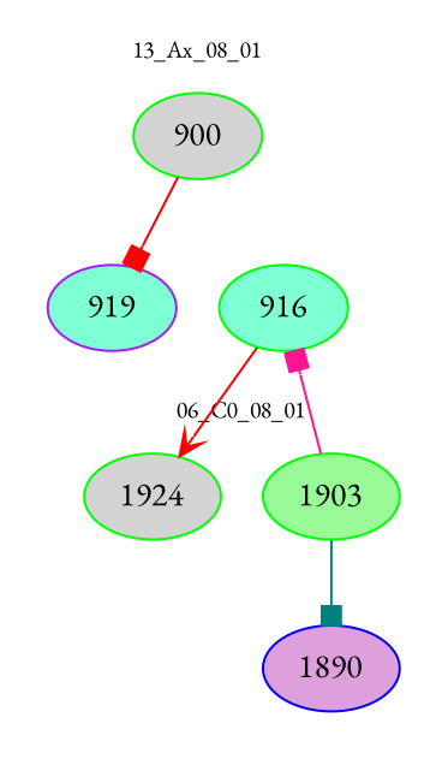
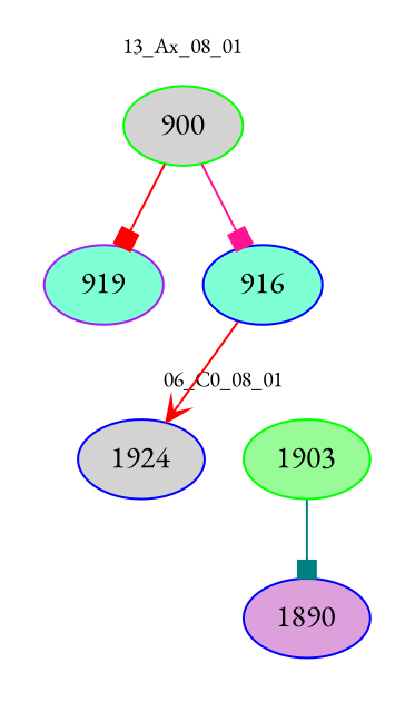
  digraph {
    fontname="EB Garamond"
    node [color=blue fillcolor=lightgrey fontname="EB Garamond" style=filled]
    edge [arrowhead=box color=red fontname="EB Garamond"]
    n1 [color=green label=900]
    n2 [color=purple fillcolor=aquamarine label=919]
-   n3 [color=green fillcolor=aquamarine label=916]
+   n3 [fillcolor=aquamarine label=916]
    n4 [color=green fillcolor=palegreen label=1903]
    n5 [fillcolor=plum label=1890]
-   n6 [color=green label=1924]
+   n6 [label=1924]
    subgraph cluster_1 {
      color=white
      fontsize=10
      label="13_Ax_08_01"
      n1
      n2
      n3
    }
    subgraph cluster_2 {
      color=white
      fontsize=10
      label="06_C0_08_01"
      n4
      n5
      n6
    }
    n1 -> n2
-   n4 -> n3 [color=deeppink]
+   n1 -> n3 [color=deeppink]
    n3 -> n6 [arrowhead=vee]
    n4 -> n5 [color=teal]
  }
